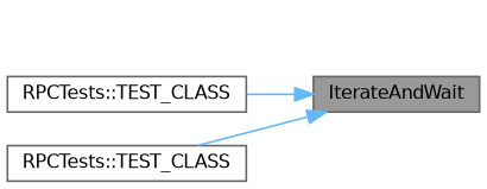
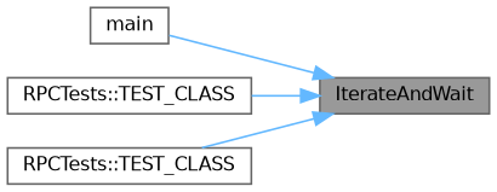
  digraph {
    rankdir=RL
    node [color=grey40 fillcolor=white fontname=Helvetica fontsize=10 shape=box style=filled]
    edge [color=steelblue1 dir=back fontname=Helvetica fontsize=10 labelfontname=Helvetica labelfontsize=10 style=solid]
    n1 [color=gray40 fillcolor=grey60 fontcolor=black height=0.2 label=IterateAndWait width=0.4]
+   n2 [height=0.2 label=main width=0.4]
    n3 [height=0.2 label="RPCTests::TEST_CLASS" width=0.4]
    n4 [height=0.2 label="RPCTests::TEST_CLASS" width=0.4]
+   n1 -> n2
    n1 -> n3
    n1 -> n4
  }
